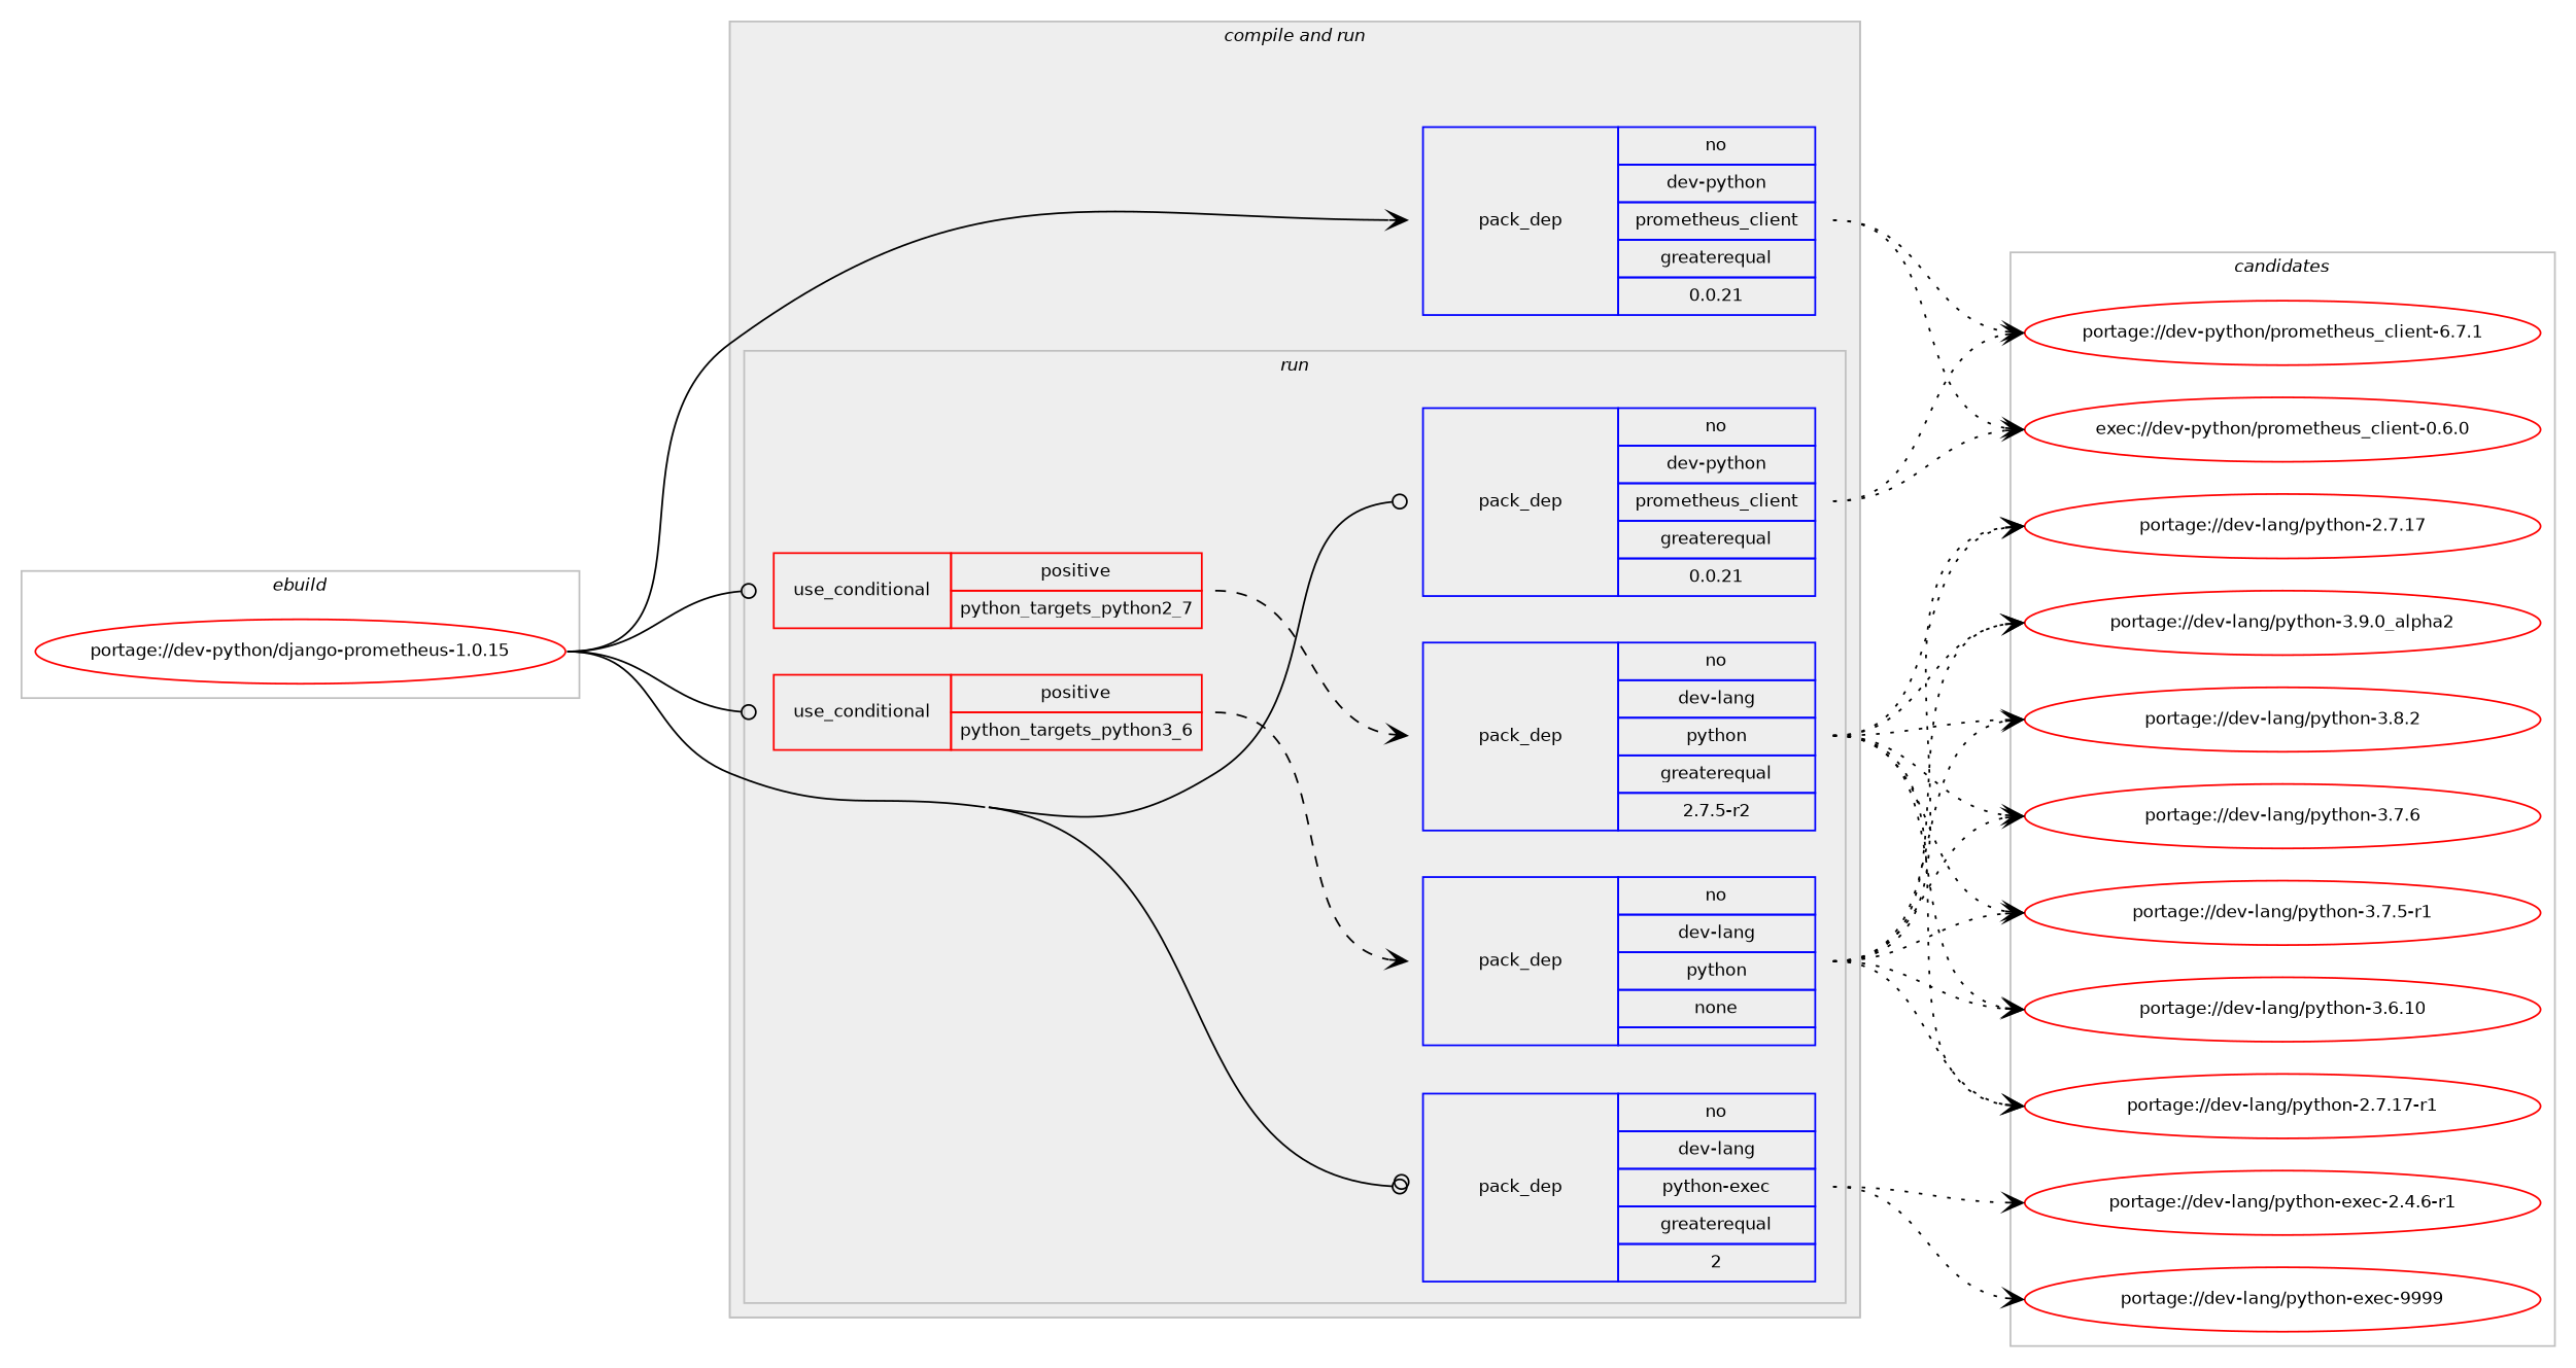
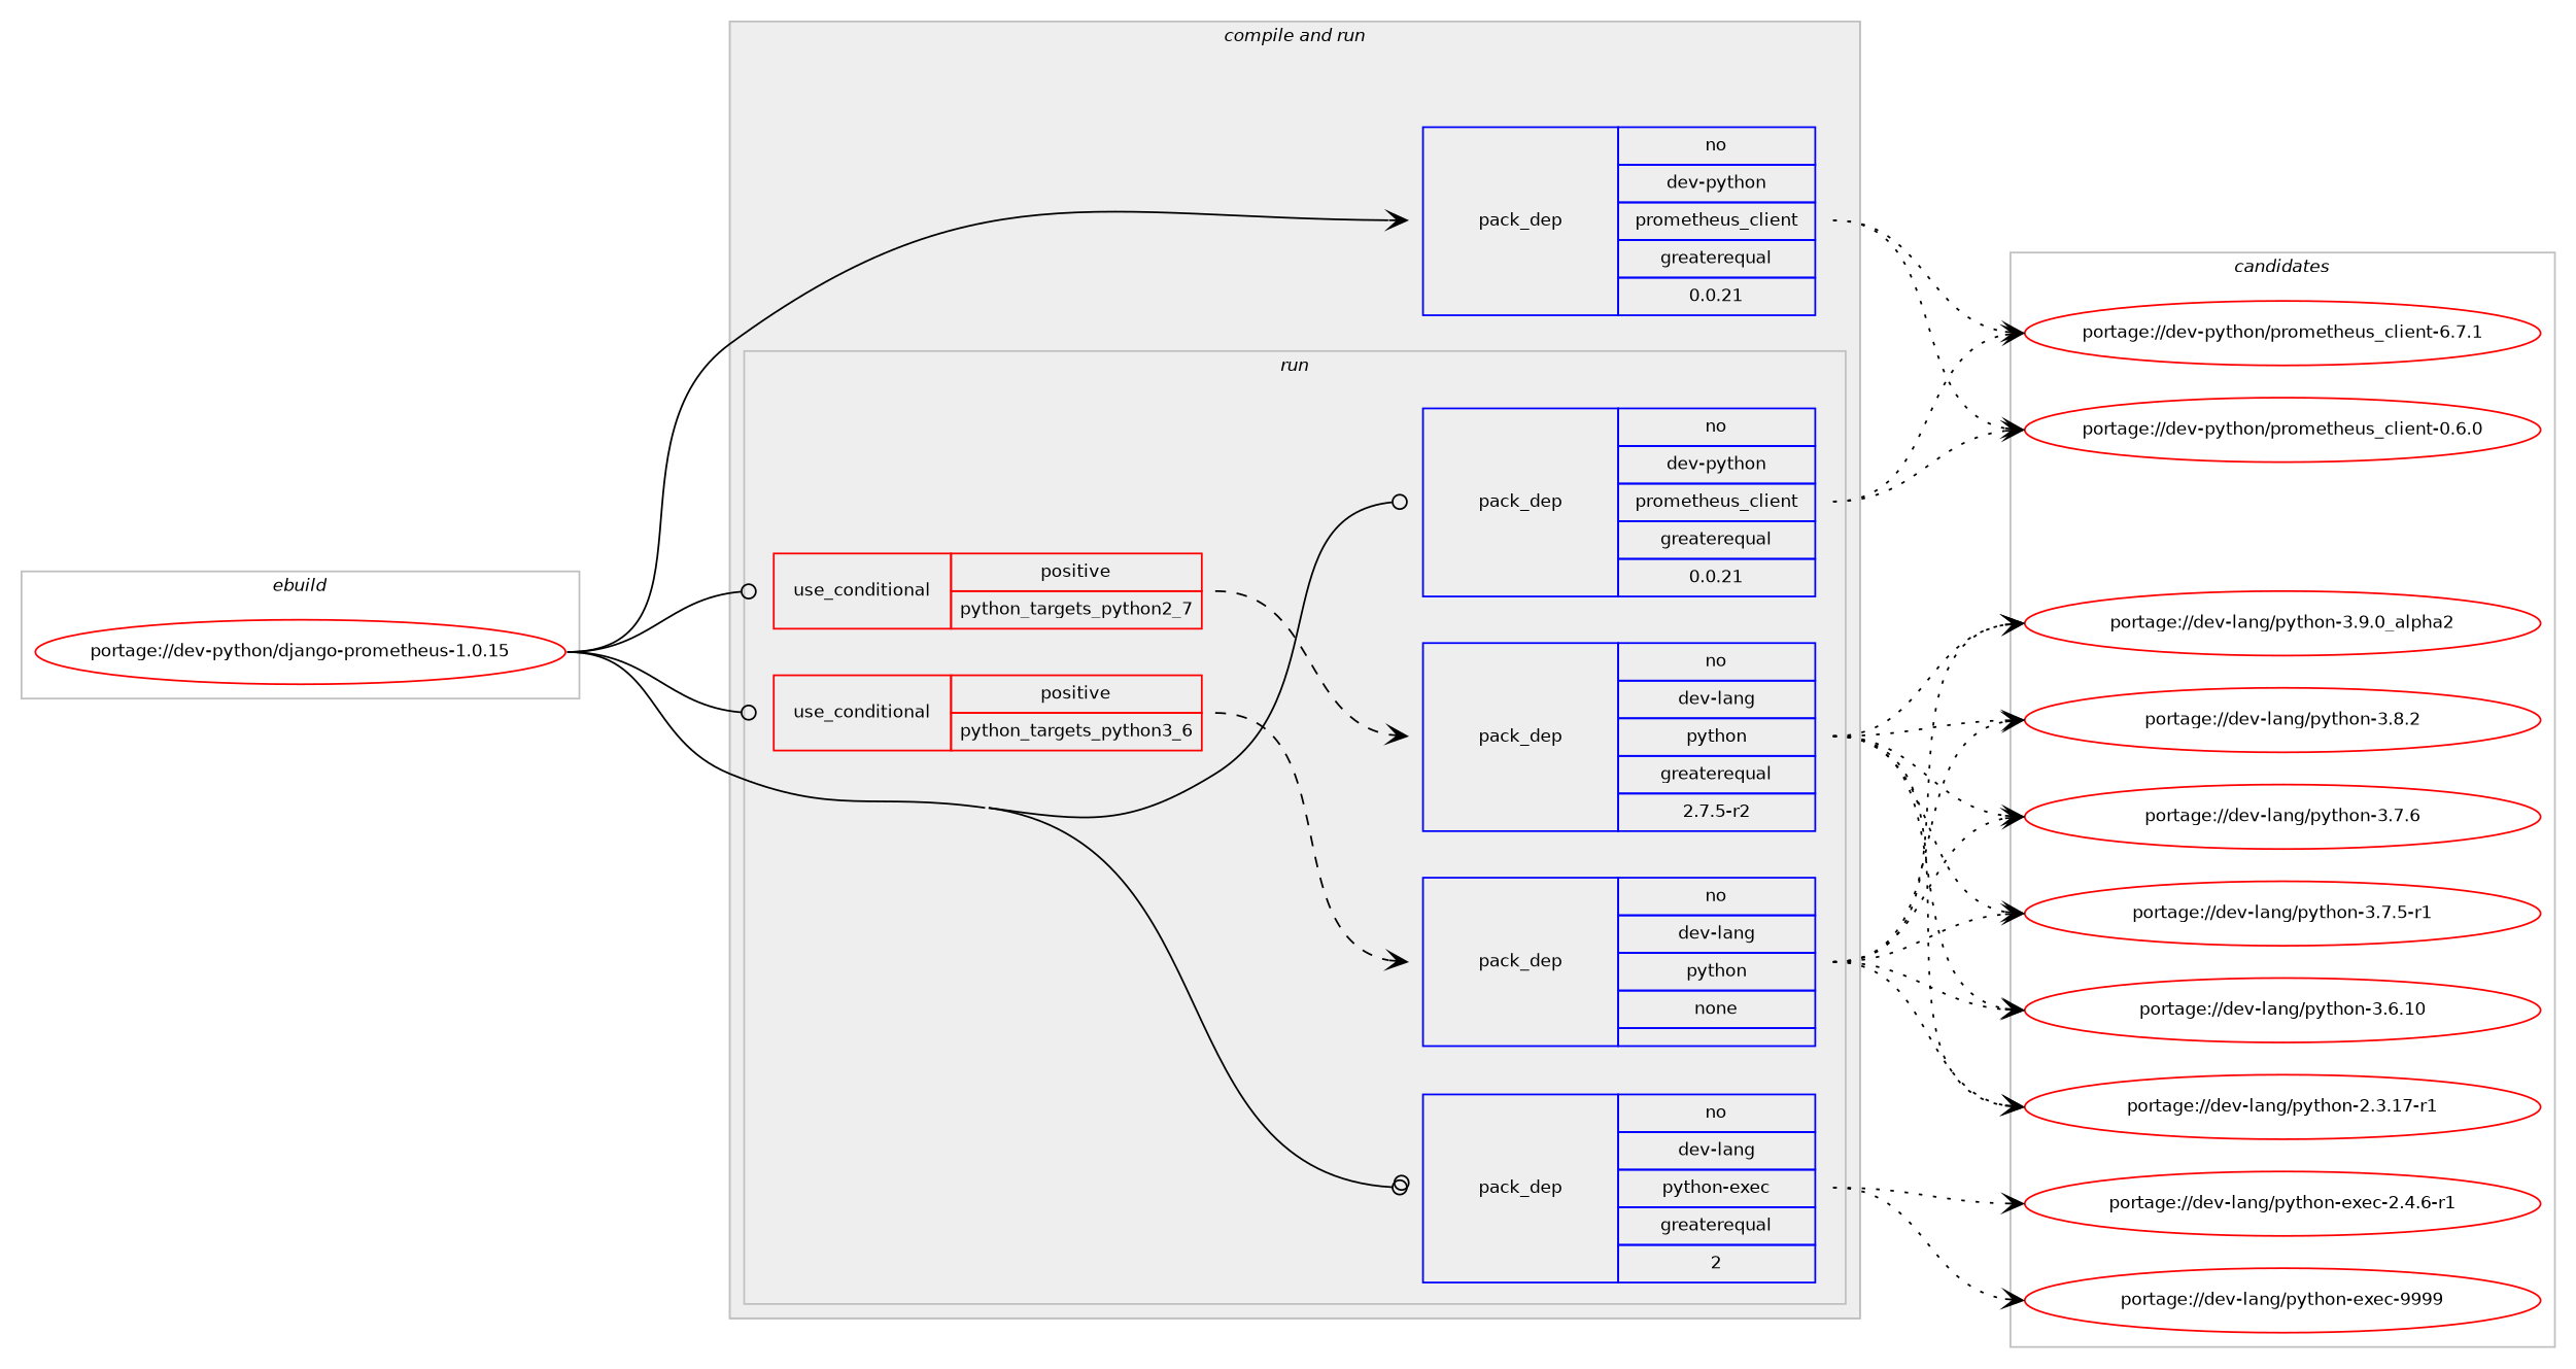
  digraph {
    compound=true
    concentrate=true
    fontname=Helvetica
    fontsize=10
    newrank=true
    rankdir=LR
    ranksep=1.5
    node [color=red fontname=Helvetica fontsize=10]
    edge [arrowhead=vee headport=w style=dotted tailport=e weight=100]
    n1 [label="portage://dev-python/django-prometheus-1.0.15" width=4]
    n2 [color=blue label=<<TABLE BORDER="0" CELLBORDER="1" CELLSPACING="0" CELLPADDING="4" WIDTH="220"><TR><TD ROWSPAN="6" CELLPADDING="30">pack_dep</TD></TR><TR><TD WIDTH="110">no</TD></TR><TR><TD>dev-python</TD></TR><TR><TD>prometheus_client</TD></TR><TR><TD>greaterequal</TD></TR><TR><TD>0.0.21</TD></TR></TABLE>> shape=none]
    n3 [color=blue label=<<TABLE BORDER="0" CELLBORDER="1" CELLSPACING="0" CELLPADDING="4" WIDTH="220"><TR><TD ROWSPAN="6" CELLPADDING="30">pack_dep</TD></TR><TR><TD WIDTH="110">no</TD></TR><TR><TD>dev-lang</TD></TR><TR><TD>python</TD></TR><TR><TD>greaterequal</TD></TR><TR><TD>2.7.5-r2</TD></TR></TABLE>> shape=none]
    n4 [label=<<TABLE BORDER="0" CELLBORDER="1" CELLSPACING="0" CELLPADDING="4"><TR><TD ROWSPAN="3" CELLPADDING="10">use_conditional</TD></TR><TR><TD>positive</TD></TR><TR><TD>python_targets_python2_7</TD></TR></TABLE>> shape=none]
    n5 [color=blue label=<<TABLE BORDER="0" CELLBORDER="1" CELLSPACING="0" CELLPADDING="4" WIDTH="220"><TR><TD ROWSPAN="6" CELLPADDING="30">pack_dep</TD></TR><TR><TD WIDTH="110">no</TD></TR><TR><TD>dev-lang</TD></TR><TR><TD>python</TD></TR><TR><TD>none</TD></TR><TR><TD></TD></TR></TABLE>> shape=none]
    n6 [label=<<TABLE BORDER="0" CELLBORDER="1" CELLSPACING="0" CELLPADDING="4"><TR><TD ROWSPAN="3" CELLPADDING="10">use_conditional</TD></TR><TR><TD>positive</TD></TR><TR><TD>python_targets_python3_6</TD></TR></TABLE>> shape=none]
    n7 [color=blue label=<<TABLE BORDER="0" CELLBORDER="1" CELLSPACING="0" CELLPADDING="4" WIDTH="220"><TR><TD ROWSPAN="6" CELLPADDING="30">pack_dep</TD></TR><TR><TD WIDTH="110">no</TD></TR><TR><TD>dev-lang</TD></TR><TR><TD>python-exec</TD></TR><TR><TD>greaterequal</TD></TR><TR><TD>2</TD></TR></TABLE>> shape=none]
    n8 [color=blue label=<<TABLE BORDER="0" CELLBORDER="1" CELLSPACING="0" CELLPADDING="4" WIDTH="220"><TR><TD ROWSPAN="6" CELLPADDING="30">pack_dep</TD></TR><TR><TD WIDTH="110">no</TD></TR><TR><TD>dev-python</TD></TR><TR><TD>prometheus_client</TD></TR><TR><TD>greaterequal</TD></TR><TR><TD>0.0.21</TD></TR></TABLE>> shape=none]
    n9 [label="portage://dev-python/prometheus_client-6.7.1" width=4]
-   n10 [label="exec://dev-python/prometheus_client-0.6.0" width=4]
+   n10 [label="portage://dev-python/prometheus_client-0.6.0" width=4]
    n11 [label="portage://dev-lang/python-3.9.0_alpha2" width=4]
    n12 [label="portage://dev-lang/python-3.8.2" width=4]
    n13 [label="portage://dev-lang/python-3.7.6" width=4]
    n14 [label="portage://dev-lang/python-3.7.5-r1" width=4]
    n15 [label="portage://dev-lang/python-3.6.10" width=4]
-   n16 [label="portage://dev-lang/python-2.7.17-r1" width=4]
-   n17 [label="portage://dev-lang/python-2.7.17" width=4]
+   n16 [label="portage://dev-lang/python-2.3.17-r1" width=4]
    n18 [label="portage://dev-lang/python-exec-9999" width=4]
    n19 [label="portage://dev-lang/python-exec-2.4.6-r1" width=4]
    subgraph cluster_1 {
      color=gray
      label=<<i>ebuild</i>>
      rank=same
      n1
    }
    subgraph cluster_2 {
      color=gray
      label=<<i>dependencies</i>>
      subgraph cluster_3 {
        color=gray
        fillcolor="#eeeeee"
        label=<<i>compile</i>>
        style=filled
        subgraph sub_4 {
          color=gray
          fillcolor="#eeeeee"
          label=<<i>compile</i>>
          style=filled
          n2
        }
      }
      subgraph cluster_5 {
        color=gray
        fillcolor="#eeeeee"
        label=<<i>compile and run</i>>
        style=filled
      }
      subgraph cluster_6 {
        color=gray
        fillcolor="#eeeeee"
        label=<<i>run</i>>
        style=filled
        subgraph sub_7 {
          color=gray
          fillcolor="#eeeeee"
          label=<<i>run</i>>
          style=filled
          n4
          subgraph sub_8 {
            color=gray
            fillcolor="#eeeeee"
            label=<<i>run</i>>
            style=filled
            n3
          }
        }
        subgraph sub_9 {
          color=gray
          fillcolor="#eeeeee"
          label=<<i>run</i>>
          style=filled
          n6
          subgraph sub_10 {
            color=gray
            fillcolor="#eeeeee"
            label=<<i>run</i>>
            style=filled
            n5
          }
        }
        subgraph sub_11 {
          color=gray
          fillcolor="#eeeeee"
          label=<<i>run</i>>
          style=filled
          n7
        }
        subgraph sub_12 {
          color=gray
          fillcolor="#eeeeee"
          label=<<i>run</i>>
          style=filled
          n8
        }
      }
    }
    subgraph cluster_13 {
      color=gray
      label=<<i>candidates</i>>
      rank=same
      subgraph sub_14 {
        color=black
        label=<<i>candidates</i>>
        nodesep=1
        rank=same
        n9
        n10
      }
      subgraph sub_15 {
        color=black
        label=<<i>candidates</i>>
        nodesep=1
        rank=same
        n11
        n12
        n13
        n14
        n15
        n16
-       n17
      }
      subgraph sub_16 {
        color=black
        label=<<i>candidates</i>>
        nodesep=1
        rank=same
        n11
        n12
        n13
        n14
        n15
        n16
-       n17
      }
      subgraph sub_17 {
        color=black
        label=<<i>candidates</i>>
        nodesep=1
        rank=same
        n18
        n19
      }
      subgraph sub_18 {
        color=black
        label=<<i>candidates</i>>
        nodesep=1
        rank=same
        n9
        n10
      }
    }
    n1 -> n2 [style=solid weight=20]
    n1 -> n4 [arrowhead=odot style=solid weight=20]
    n1 -> n6 [arrowhead=odot style=solid weight=20]
    n1 -> n7 [arrowhead=odot style=solid weight=20]
    n1 -> n8 [arrowhead=odot style=solid weight=20]
    n2 -> n9
    n2 -> n10
    n3 -> n11
    n3 -> n12
    n3 -> n13
    n3 -> n14
    n3 -> n15
    n3 -> n16
-   n3 -> n17
    n4 -> n3 [style=dashed weight=20]
    n5 -> n11
    n5 -> n12
    n5 -> n13
    n5 -> n14
    n5 -> n15
    n5 -> n16
-   n5 -> n17
    n6 -> n5 [style=dashed weight=20]
    n7 -> n18
    n7 -> n19
    n8 -> n9
    n8 -> n10
  }
